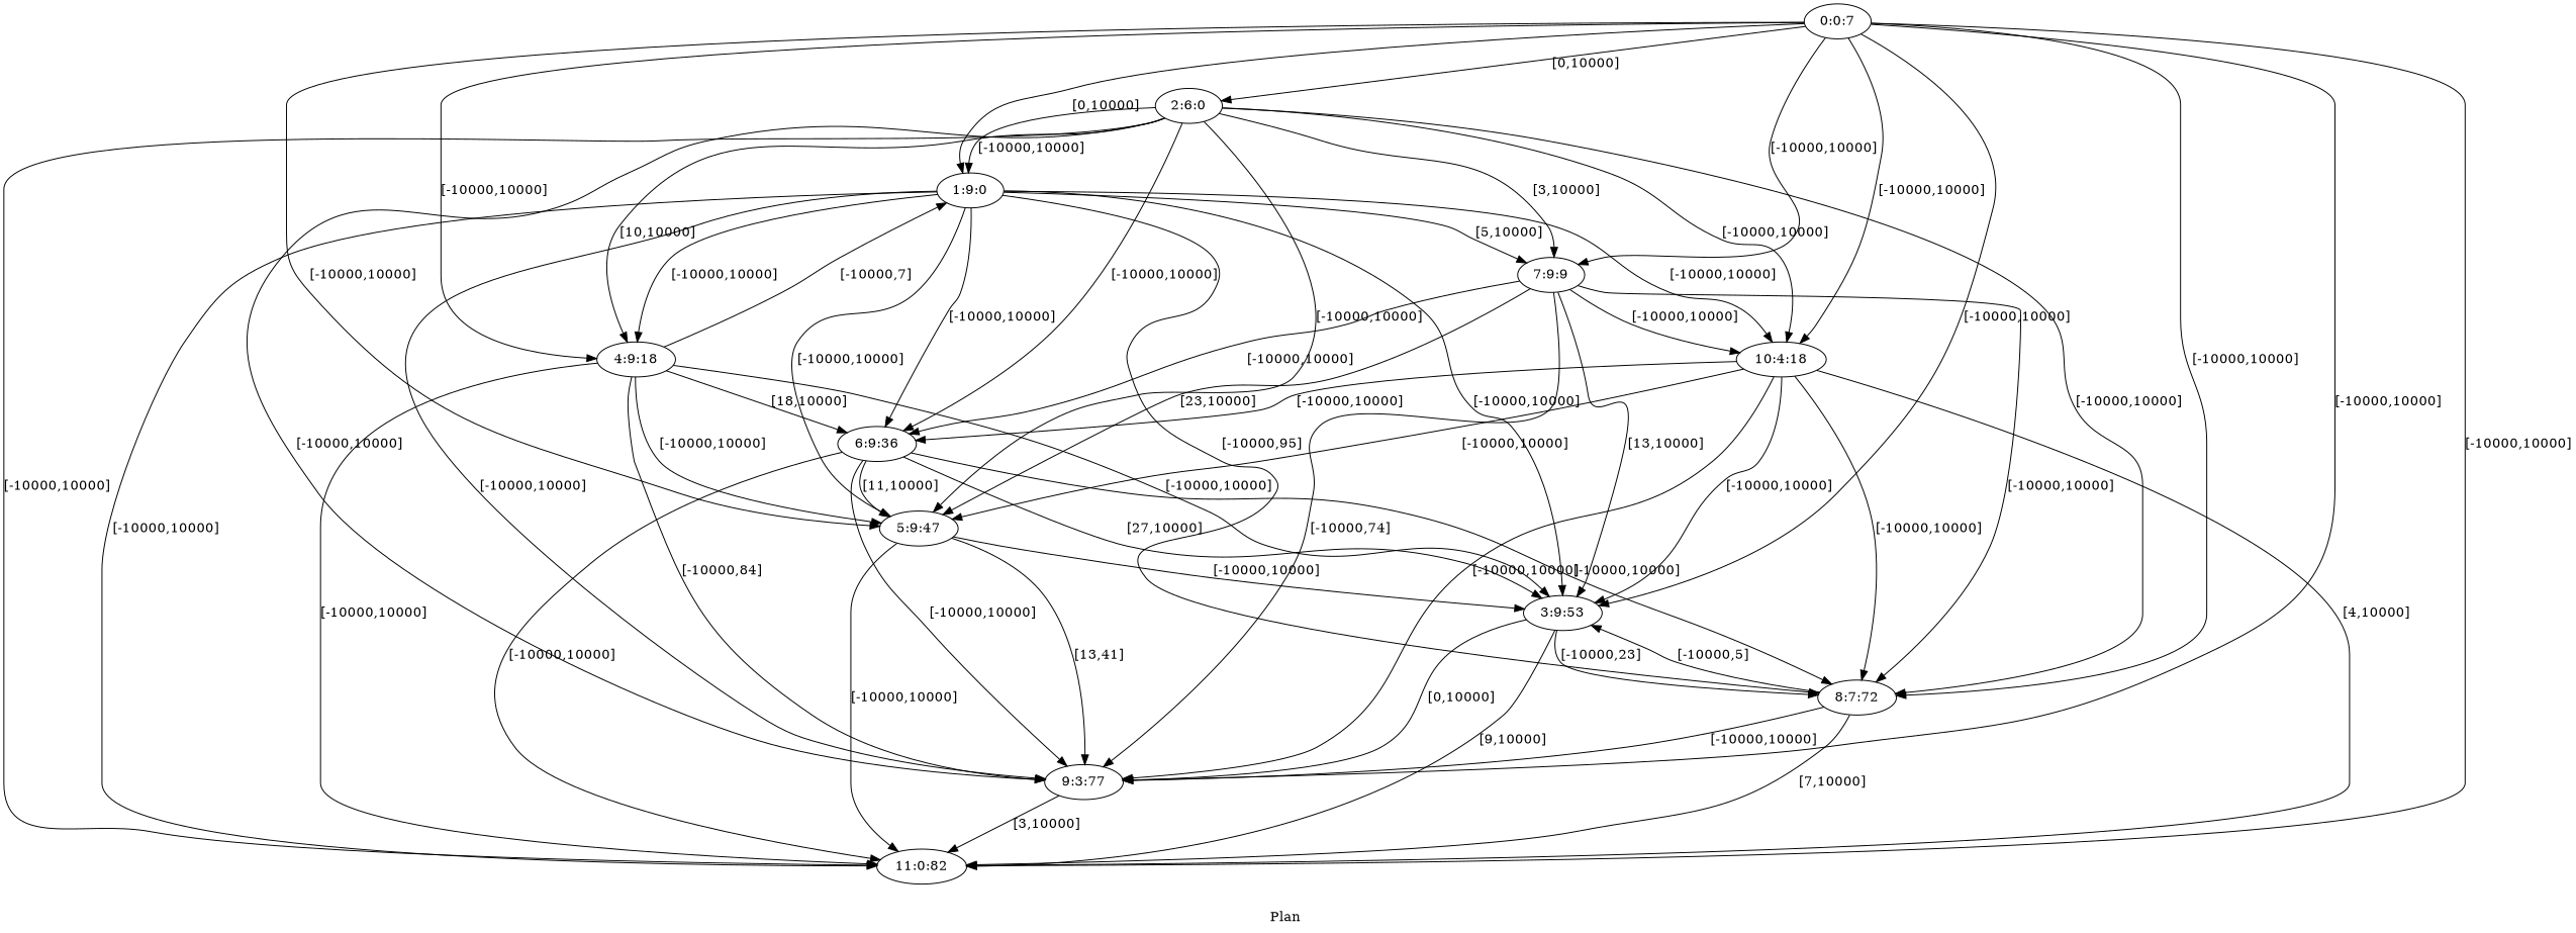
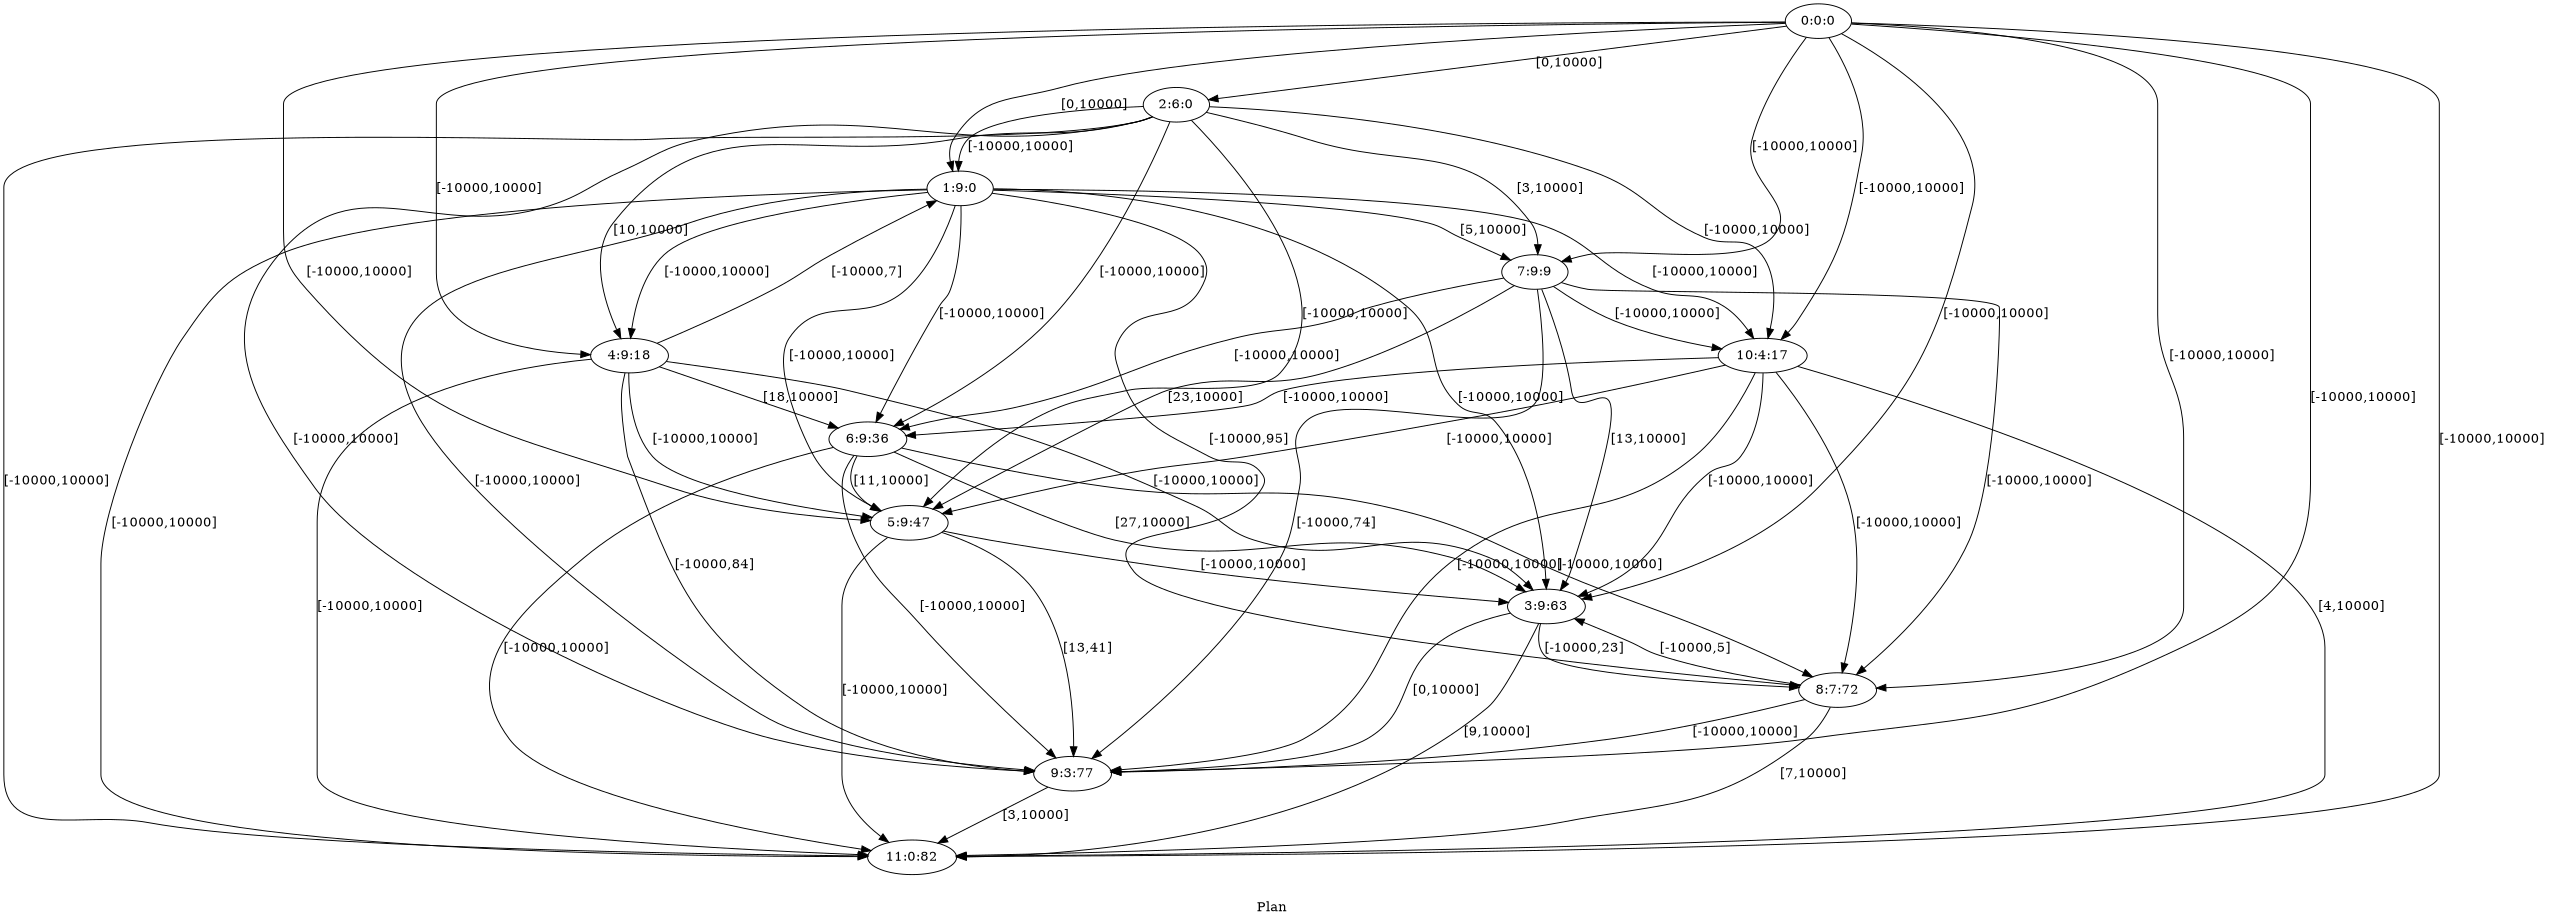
  digraph {
    fldt=0.329729
    label="Plan "
    nodesep=.45
    rankdir=TB
-   "0:0:0" [label="0:0:7"]
+   "0:0:0"
    "1:9:0"
    "2:6:0"
-   "3:9:63" [label="3:9:53"]
+   "3:9:63"
    "4:9:18"
    "5:9:47"
    "7:9:9"
    "8:7:72"
    n9 [label="9:3:77"]
-   "10:4:18"
+   "10:4:18" [label="10:4:17"]
    "11:0:82"
    "6:9:36"
    "0:0:0" -> "1:9:0" [label="[0,10000]"]
    "0:0:0" -> "2:6:0" [label="[0,10000]"]
    "0:0:0" -> "3:9:63" [label="[-10000,10000]"]
    "0:0:0" -> "4:9:18" [label="[-10000,10000]"]
    "0:0:0" -> "5:9:47" [label="[-10000,10000]"]
    "0:0:0" -> "7:9:9" [label="[-10000,10000]"]
    "0:0:0" -> "8:7:72" [label="[-10000,10000]"]
    "0:0:0" -> n9 [label="[-10000,10000]"]
    "0:0:0" -> "10:4:18" [label="[-10000,10000]"]
    "0:0:0" -> "11:0:82" [label="[-10000,10000]"]
    "1:9:0" -> "3:9:63" [label="[-10000,10000]"]
    "1:9:0" -> "4:9:18" [label="[-10000,10000]"]
    "1:9:0" -> "5:9:47" [label="[-10000,10000]"]
    "1:9:0" -> "7:9:9" [label="[5,10000]"]
    "1:9:0" -> "8:7:72" [label="[-10000,95]"]
    "1:9:0" -> n9 [label="[-10000,10000]"]
    "1:9:0" -> "10:4:18" [label="[-10000,10000]"]
    "1:9:0" -> "11:0:82" [label="[-10000,10000]"]
    "1:9:0" -> "6:9:36" [label="[-10000,10000]"]
    "2:6:0" -> "1:9:0" [label="[-10000,10000]"]
    "2:6:0" -> "4:9:18" [label="[10,10000]"]
    "2:6:0" -> "5:9:47" [label="[-10000,10000]"]
    "2:6:0" -> "7:9:9" [label="[3,10000]"]
-   "2:6:0" -> "8:7:72" [label="[-10000,10000]"]
    "2:6:0" -> n9 [label="[-10000,10000]"]
    "2:6:0" -> "10:4:18" [label="[-10000,10000]"]
    "2:6:0" -> "11:0:82" [label="[-10000,10000]"]
    "2:6:0" -> "6:9:36" [label="[-10000,10000]"]
    "3:9:63" -> "8:7:72" [label="[-10000,23]"]
    "3:9:63" -> n9 [label="[0,10000]"]
    "3:9:63" -> "11:0:82" [label="[9,10000]"]
    "4:9:18" -> "1:9:0" [label="[-10000,7]"]
    "4:9:18" -> "3:9:63" [label="[-10000,10000]"]
    "4:9:18" -> "5:9:47" [label="[-10000,10000]"]
    "4:9:18" -> n9 [label="[-10000,84]"]
    "4:9:18" -> "11:0:82" [label="[-10000,10000]"]
    "4:9:18" -> "6:9:36" [label="[18,10000]"]
    "5:9:47" -> "3:9:63" [label="[-10000,10000]"]
    "5:9:47" -> n9 [label="[13,41]"]
    "5:9:47" -> "11:0:82" [label="[-10000,10000]"]
    "7:9:9" -> "3:9:63" [label="[13,10000]"]
    "7:9:9" -> "5:9:47" [label="[23,10000]"]
    "7:9:9" -> "8:7:72" [label="[-10000,10000]"]
    "7:9:9" -> n9 [label="[-10000,74]"]
    "7:9:9" -> "10:4:18" [label="[-10000,10000]"]
    "7:9:9" -> "6:9:36" [label="[-10000,10000]"]
    "8:7:72" -> "3:9:63" [label="[-10000,5]"]
    "8:7:72" -> n9 [label="[-10000,10000]"]
    "8:7:72" -> "11:0:82" [label="[7,10000]"]
    n9 -> "11:0:82" [label="[3,10000]"]
    "10:4:18" -> "3:9:63" [label="[-10000,10000]"]
    "10:4:18" -> "5:9:47" [label="[-10000,10000]"]
    "10:4:18" -> "8:7:72" [label="[-10000,10000]"]
    "10:4:18" -> n9 [label="[-10000,10000]"]
    "10:4:18" -> "11:0:82" [label="[4,10000]"]
    "10:4:18" -> "6:9:36" [label="[-10000,10000]"]
    "6:9:36" -> "3:9:63" [label="[27,10000]"]
    "6:9:36" -> "5:9:47" [label="[11,10000]"]
    "6:9:36" -> "8:7:72" [label="[-10000,10000]"]
    "6:9:36" -> n9 [label="[-10000,10000]"]
    "6:9:36" -> "11:0:82" [label="[-10000,10000]"]
  }
